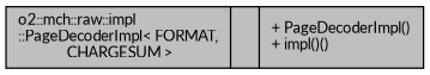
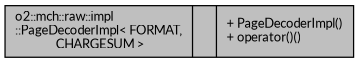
  digraph {
    rankdir=LR
    fontname=Lato
-   n1 [color=black fillcolor=grey75 fontcolor=black fontname=Lato fontsize=10 height=0.2 label="{o2::mch::raw::impl\l::PageDecoderImpl\< FORMAT,\l CHARGESUM \>\n||+ PageDecoderImpl()\l+ impl()()\l}" shape=record style=filled width=0.4]
+   n1 [color=black fillcolor=grey75 fontcolor=black fontname=Lato fontsize=10 height=0.2 label="{o2::mch::raw::impl\l::PageDecoderImpl\< FORMAT,\l CHARGESUM \>\n||+ PageDecoderImpl()\l+ operator()()\l}" shape=record style=filled width=0.4]
  }
